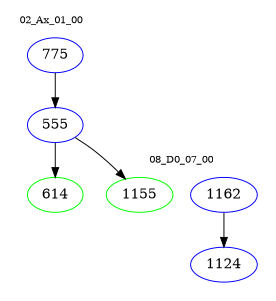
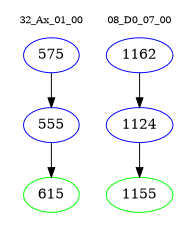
  digraph {
    node [color=blue]
    edge [color=black]
-   n1 [label=775]
+   n1 [label=575]
    n2 [label=555]
-   n3 [color=green label=614]
+   n3 [color=green label=615]
    n4 [label=1162]
    n5 [label=1124]
    n6 [color=green label=1155]
    subgraph cluster_1 {
      color=white
      fontsize=10
-     label="02_Ax_01_00"
+     label="32_Ax_01_00"
      n1
      n2
      n3
    }
    subgraph cluster_2 {
      color=white
      fontsize=10
      label="08_D0_07_00"
      n4
      n5
      n6
    }
    n1 -> n2
    n2 -> n3
    n4 -> n5
-   n2 -> n6
+   n5 -> n6
  }
